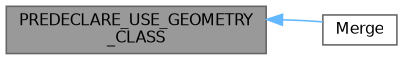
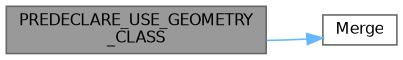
  digraph {
    rankdir=LR
    node [fontname=Helvetica fontsize=10 shape=box style=filled]
    n1 [color=gray40 fillcolor=grey60 fontcolor=black height=0.2 label="PREDECLARE_USE_GEOMETRY\l_CLASS" width=0.4]
    n2 [color=grey40 fillcolor=white height=0.2 label=Merge width=0.4]
-   n2 -> n1 [color=steelblue1 fontname=Helvetica fontsize=10 labelfontname=Helvetica labelfontsize=10 style=solid]
+   n1 -> n2 [color=steelblue1 fontname=Helvetica fontsize=10 labelfontname=Helvetica labelfontsize=10 style=solid]
  }
